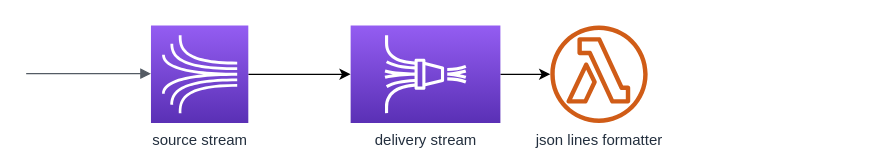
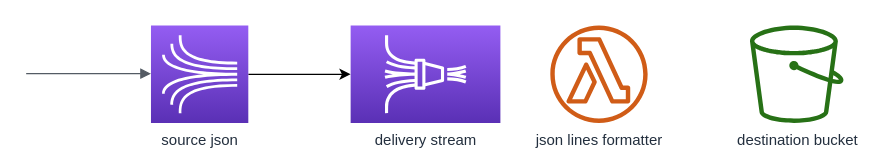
  <mxCell id="0" />
  <mxCell id="1" parent="0" />
  <mxCell id="2" style="edgeStyle=orthogonalEdgeStyle;rounded=0;orthogonalLoop=1;jettySize=auto;html=1;exitX=1;exitY=0.5;exitDx=0;exitDy=0;exitPerimeter=0;entryX=0;entryY=0.5;entryDx=0;entryDy=0;entryPerimeter=0;" edge="1" parent="1" source="3" target="5"><mxGeometry relative="1" as="geometry" /></mxCell>
- <mxCell id="3" value="source stream" style="points=[[0,0,0],[0.25,0,0],[0.5,0,0],[0.75,0,0],[1,0,0],[0,1,0],[0.25,1,0],[0.5,1,0],[0.75,1,0],[1,1,0],[0,0.25,0],[0,0.5,0],[0,0.75,0],[1,0.25,0],[1,0.5,0],[1,0.75,0]];outlineConnect=0;fontColor=#232F3E;gradientColor=#945DF2;gradientDirection=north;fillColor=#5A30B5;strokeColor=#ffffff;dashed=0;verticalLabelPosition=bottom;verticalAlign=top;align=center;html=1;fontSize=12;fontStyle=0;aspect=fixed;shape=mxgraph.aws4.resourceIcon;resIcon=mxgraph.aws4.kinesis;" vertex="1" parent="1"><mxGeometry x="120" y="20" width="78" height="78" as="geometry" /></mxCell>
- <mxCell id="4" style="edgeStyle=orthogonalEdgeStyle;rounded=0;orthogonalLoop=1;jettySize=auto;html=1;exitX=1;exitY=0.5;exitDx=0;exitDy=0;exitPerimeter=0;" edge="1" parent="1" source="5" target="6"><mxGeometry relative="1" as="geometry" /></mxCell>
+ <mxCell id="3" value="source json" style="points=[[0,0,0],[0.25,0,0],[0.5,0,0],[0.75,0,0],[1,0,0],[0,1,0],[0.25,1,0],[0.5,1,0],[0.75,1,0],[1,1,0],[0,0.25,0],[0,0.5,0],[0,0.75,0],[1,0.25,0],[1,0.5,0],[1,0.75,0]];outlineConnect=0;fontColor=#232F3E;gradientColor=#945DF2;gradientDirection=north;fillColor=#5A30B5;strokeColor=#ffffff;dashed=0;verticalLabelPosition=bottom;verticalAlign=top;align=center;html=1;fontSize=12;fontStyle=0;aspect=fixed;shape=mxgraph.aws4.resourceIcon;resIcon=mxgraph.aws4.kinesis;" vertex="1" parent="1"><mxGeometry x="120" y="20" width="78" height="78" as="geometry" /></mxCell>
  <mxCell id="5" value="delivery stream" style="points=[[0,0,0],[0.25,0,0],[0.5,0,0],[0.75,0,0],[1,0,0],[0,1,0],[0.25,1,0],[0.5,1,0],[0.75,1,0],[1,1,0],[0,0.25,0],[0,0.5,0],[0,0.75,0],[1,0.25,0],[1,0.5,0],[1,0.75,0]];outlineConnect=0;fontColor=#232F3E;gradientColor=#945DF2;gradientDirection=north;fillColor=#5A30B5;strokeColor=#ffffff;dashed=0;verticalLabelPosition=bottom;verticalAlign=top;align=center;html=1;fontSize=12;fontStyle=0;aspect=fixed;shape=mxgraph.aws4.resourceIcon;resIcon=mxgraph.aws4.kinesis_data_firehose;" vertex="1" parent="1"><mxGeometry x="280" y="20" width="120" height="78" as="geometry" /></mxCell>
  <mxCell id="6" value="json lines formatter" style="outlineConnect=0;fontColor=#232F3E;gradientColor=none;fillColor=#D05C17;strokeColor=none;dashed=0;verticalLabelPosition=bottom;verticalAlign=top;align=center;html=1;fontSize=12;fontStyle=0;aspect=fixed;pointerEvents=1;shape=mxgraph.aws4.lambda_function;" vertex="1" parent="1"><mxGeometry x="440" y="20" width="78" height="78" as="geometry" /></mxCell>
+ <mxCell id="7" value="destination bucket" style="outlineConnect=0;fontColor=#232F3E;gradientColor=none;fillColor=#277116;strokeColor=none;dashed=0;verticalLabelPosition=bottom;verticalAlign=top;align=center;html=1;fontSize=12;fontStyle=0;aspect=fixed;pointerEvents=1;shape=mxgraph.aws4.bucket;" vertex="1" parent="1"><mxGeometry x="600" y="20" width="75" height="78" as="geometry" /></mxCell>
  <mxCell id="8" value="" style="edgeStyle=orthogonalEdgeStyle;html=1;endArrow=block;elbow=vertical;startArrow=none;endFill=1;strokeColor=#545B64;rounded=0;" edge="1" parent="1"><mxGeometry width="100" relative="1" as="geometry"><mxPoint x="20" y="58.5" as="sourcePoint" /><mxPoint x="120" y="58.5" as="targetPoint" /></mxGeometry></mxCell>
